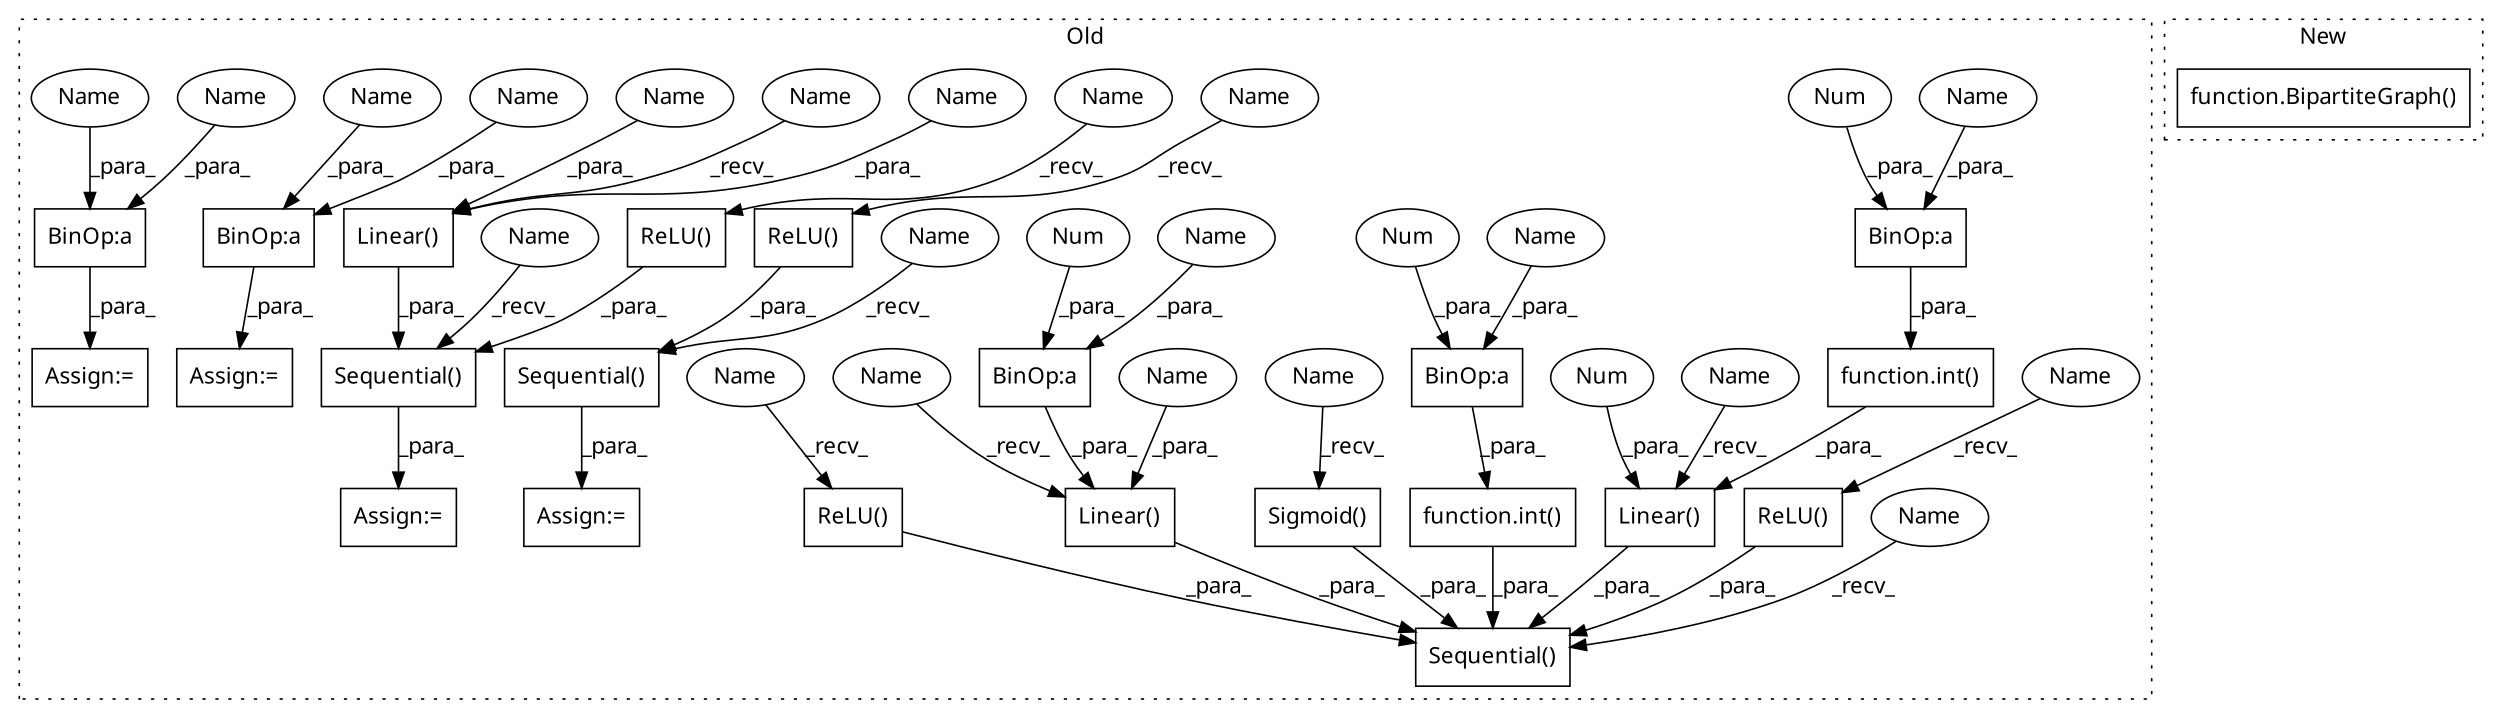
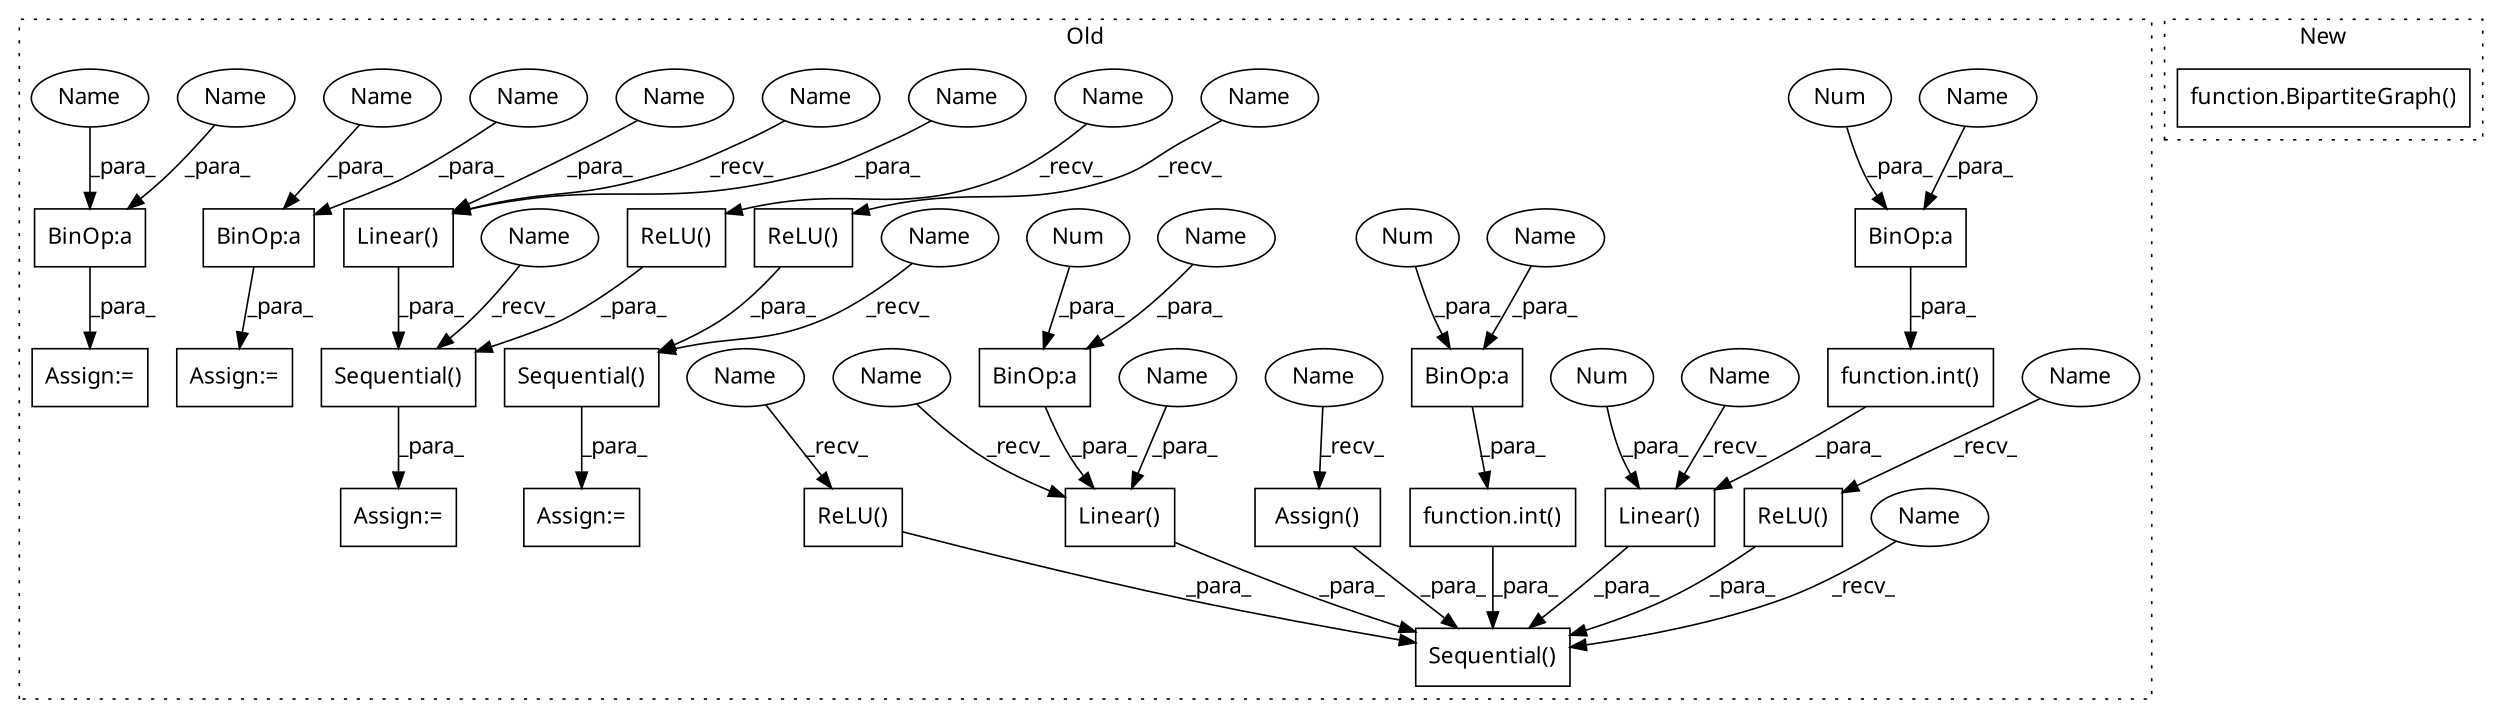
  digraph {
    fontname="Noto Sans"
    node [a=87 l=2 s=2326 shape=ellipse fontname="Noto Sans"]
    edge [fontname="Noto Sans"]
    n1 [a=75 l="10,1" label="Linear()" s="2430,2479" shape=box]
    n2 [a=75 l="27,10" label="Sequential()" s="2403,2503" shape=box]
    n3 [a=75 l="27,10" label="Sequential()" s="2061,2338" shape=box]
    n4 [a=82 l=1 label="BinOp:a" s=2231 shape=box]
    n5 [a=75 l="27,10" label="Sequential()" s="2540,2640" shape=box]
    n6 [a=82 l=1 label="BinOp:a" s=2305 shape=box]
    n7 [a=82 l=1 label="BinOp:a" s=2116 shape=box]
    n8 [a=75 l="4,1" label="function.int()" s="2208,2233" shape=box]
-   n9 [a=75 l=12 label="Sigmoid()" shape=box]
+   n9 [a=75 l=12 label="Assign()" shape=box]
    n10 [a=75 l="4,1" label="function.int()" s="2282,2307" shape=box]
    n11 [a=82 l=3 label="BinOp:a" s=2911 shape=box]
    n12 [a=82 l=3 label="BinOp:a" s=2755 shape=box]
    n13 [a=76 l=1 label=Num s=2117]
    n14 [a=76 l=1 label=Num s=2232]
    n15 [a=76 l=1 label=Num s=2306]
    n16 [a=75 l=9 label="ReLU()" s=2154 shape=box]
    n17 [a=68 l=3 label="Assign:=" s=2711 shape=box]
    n18 [a=68 l=3 label="Assign:=" s=2867 shape=box]
    n19 [a=75 l=9 label="ReLU()" s=2249 shape=box]
    n20 [a=68 l=3 label="Assign:=" s=2537 shape=box]
    n21 [a=75 l=9 label="ReLU()" s=2494 shape=box]
    n22 [a=68 l=3 label="Assign:=" s=2400 shape=box]
    n23 [a=75 l=9 label="ReLU()" s=2631 shape=box]
    n24 [a=75 l="10,1" label="Linear()" s="2272,2311" shape=box]
    n25 [a=76 l=1 label=Num s=2310]
    n26 [a=75 l="10,1" label="Linear()" s="2088,2139" shape=box]
    n27 [l=18 label=Name s=2737]
    n28 [l=18 label=Name s=2440]
    n29 [l=18 label=Name s=2893]
    n30 [l=18 label=Name s=2098]
    n31 [label=Name s=2061]
    n32 [label=Name s=2540]
    n33 [label=Name s=2154]
    n34 [label=Name s=2272]
    n35 [label=Name s=2631]
    n36 [label=Name]
    n37 [label=Name s=2430]
    n38 [label=Name s=2403]
    n39 [label=Name s=2494]
    n40 [label=Name s=2088]
    n41 [label=Name s=2249]
    n42 [l=19 label=Name s=2120]
    n43 [l=19 label=Name s=2212]
    n44 [l=19 label=Name s=2286]
    n45 [l=19 label=Name s=2460]
    n46 [l=19 label=Name s=2758]
    n47 [l=19 label=Name s=2914]
    n48 [a=75 l="28,10" label="function.BipartiteGraph()" s="4629,4730" shape=box]
    subgraph cluster_1 {
      label=Old
      style=dotted
      n1
      n2
      n3
      n4
      n5
      n6
      n7
      n8
      n9
      n10
      n11
      n12
      n13
      n14
      n15
      n16
      n17
      n18
      n19
      n20
      n21
      n22
      n23
      n24
      n25
      n26
      n27
      n28
      n29
      n30
      n31
      n32
      n33
      n34
      n35
      n36
      n37
      n38
      n39
      n40
      n41
      n42
      n43
      n44
      n45
      n46
      n47
    }
    subgraph cluster_2 {
      label=New
      style=dotted
      n48
    }
    n1 -> n2 [label=_para_]
    n2 -> n22 [label=_para_]
    n4 -> n8 [label=_para_]
    n5 -> n20 [label=_para_]
    n6 -> n10 [label=_para_]
    n7 -> n26 [label=_para_]
    n8 -> n3 [label=_para_]
    n9 -> n3 [label=_para_]
    n10 -> n24 [label=_para_]
    n11 -> n18 [label=_para_]
    n12 -> n17 [label=_para_]
    n13 -> n7 [label=_para_]
    n14 -> n4 [label=_para_]
    n15 -> n6 [label=_para_]
    n16 -> n3 [label=_para_]
    n19 -> n3 [label=_para_]
    n21 -> n2 [label=_para_]
    n23 -> n5 [label=_para_]
    n24 -> n3 [label=_para_]
    n25 -> n24 [label=_para_]
    n26 -> n3 [label=_para_]
    n27 -> n12 [label=_para_]
    n28 -> n1 [label=_para_]
    n29 -> n11 [label=_para_]
    n30 -> n7 [label=_para_]
    n31 -> n3 [label=_recv_]
    n32 -> n5 [label=_recv_]
    n33 -> n16 [label=_recv_]
    n34 -> n24 [label=_recv_]
    n35 -> n23 [label=_recv_]
    n36 -> n9 [label=_recv_]
    n37 -> n1 [label=_recv_]
    n38 -> n2 [label=_recv_]
    n39 -> n21 [label=_recv_]
    n40 -> n26 [label=_recv_]
    n41 -> n19 [label=_recv_]
    n42 -> n26 [label=_para_]
    n43 -> n4 [label=_para_]
    n44 -> n6 [label=_para_]
    n45 -> n1 [label=_para_]
    n46 -> n12 [label=_para_]
    n47 -> n11 [label=_para_]
  }
